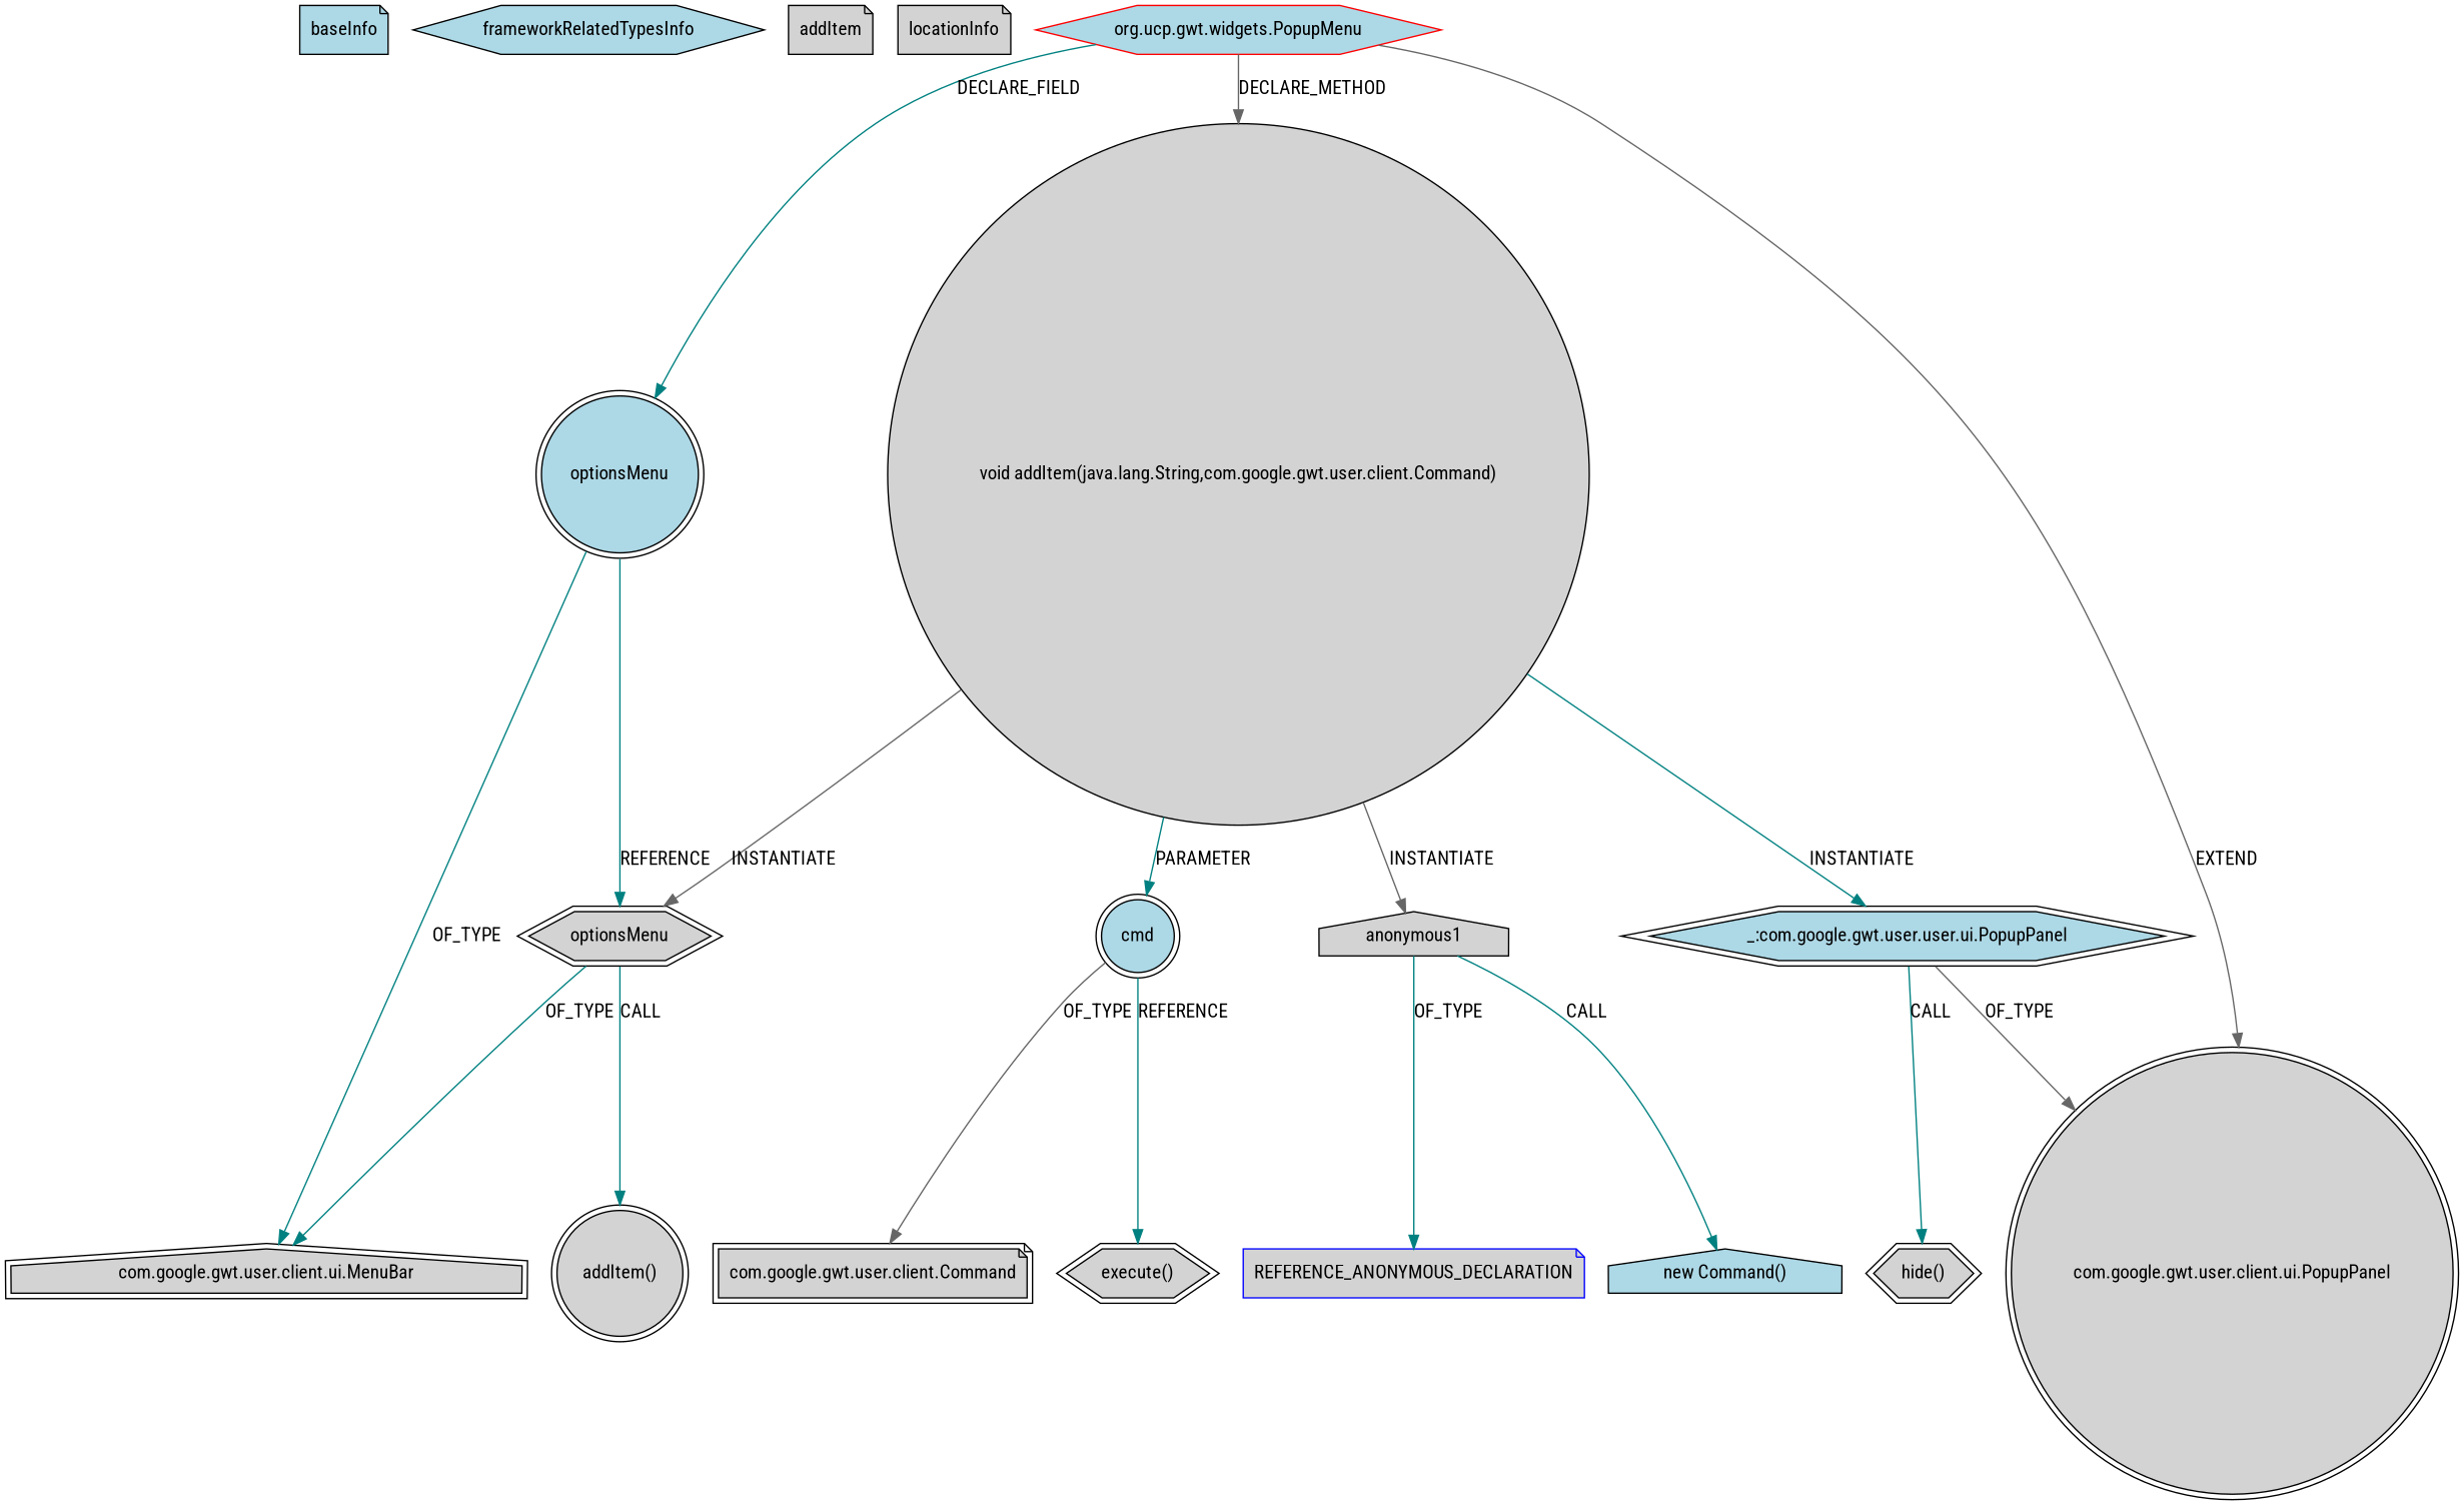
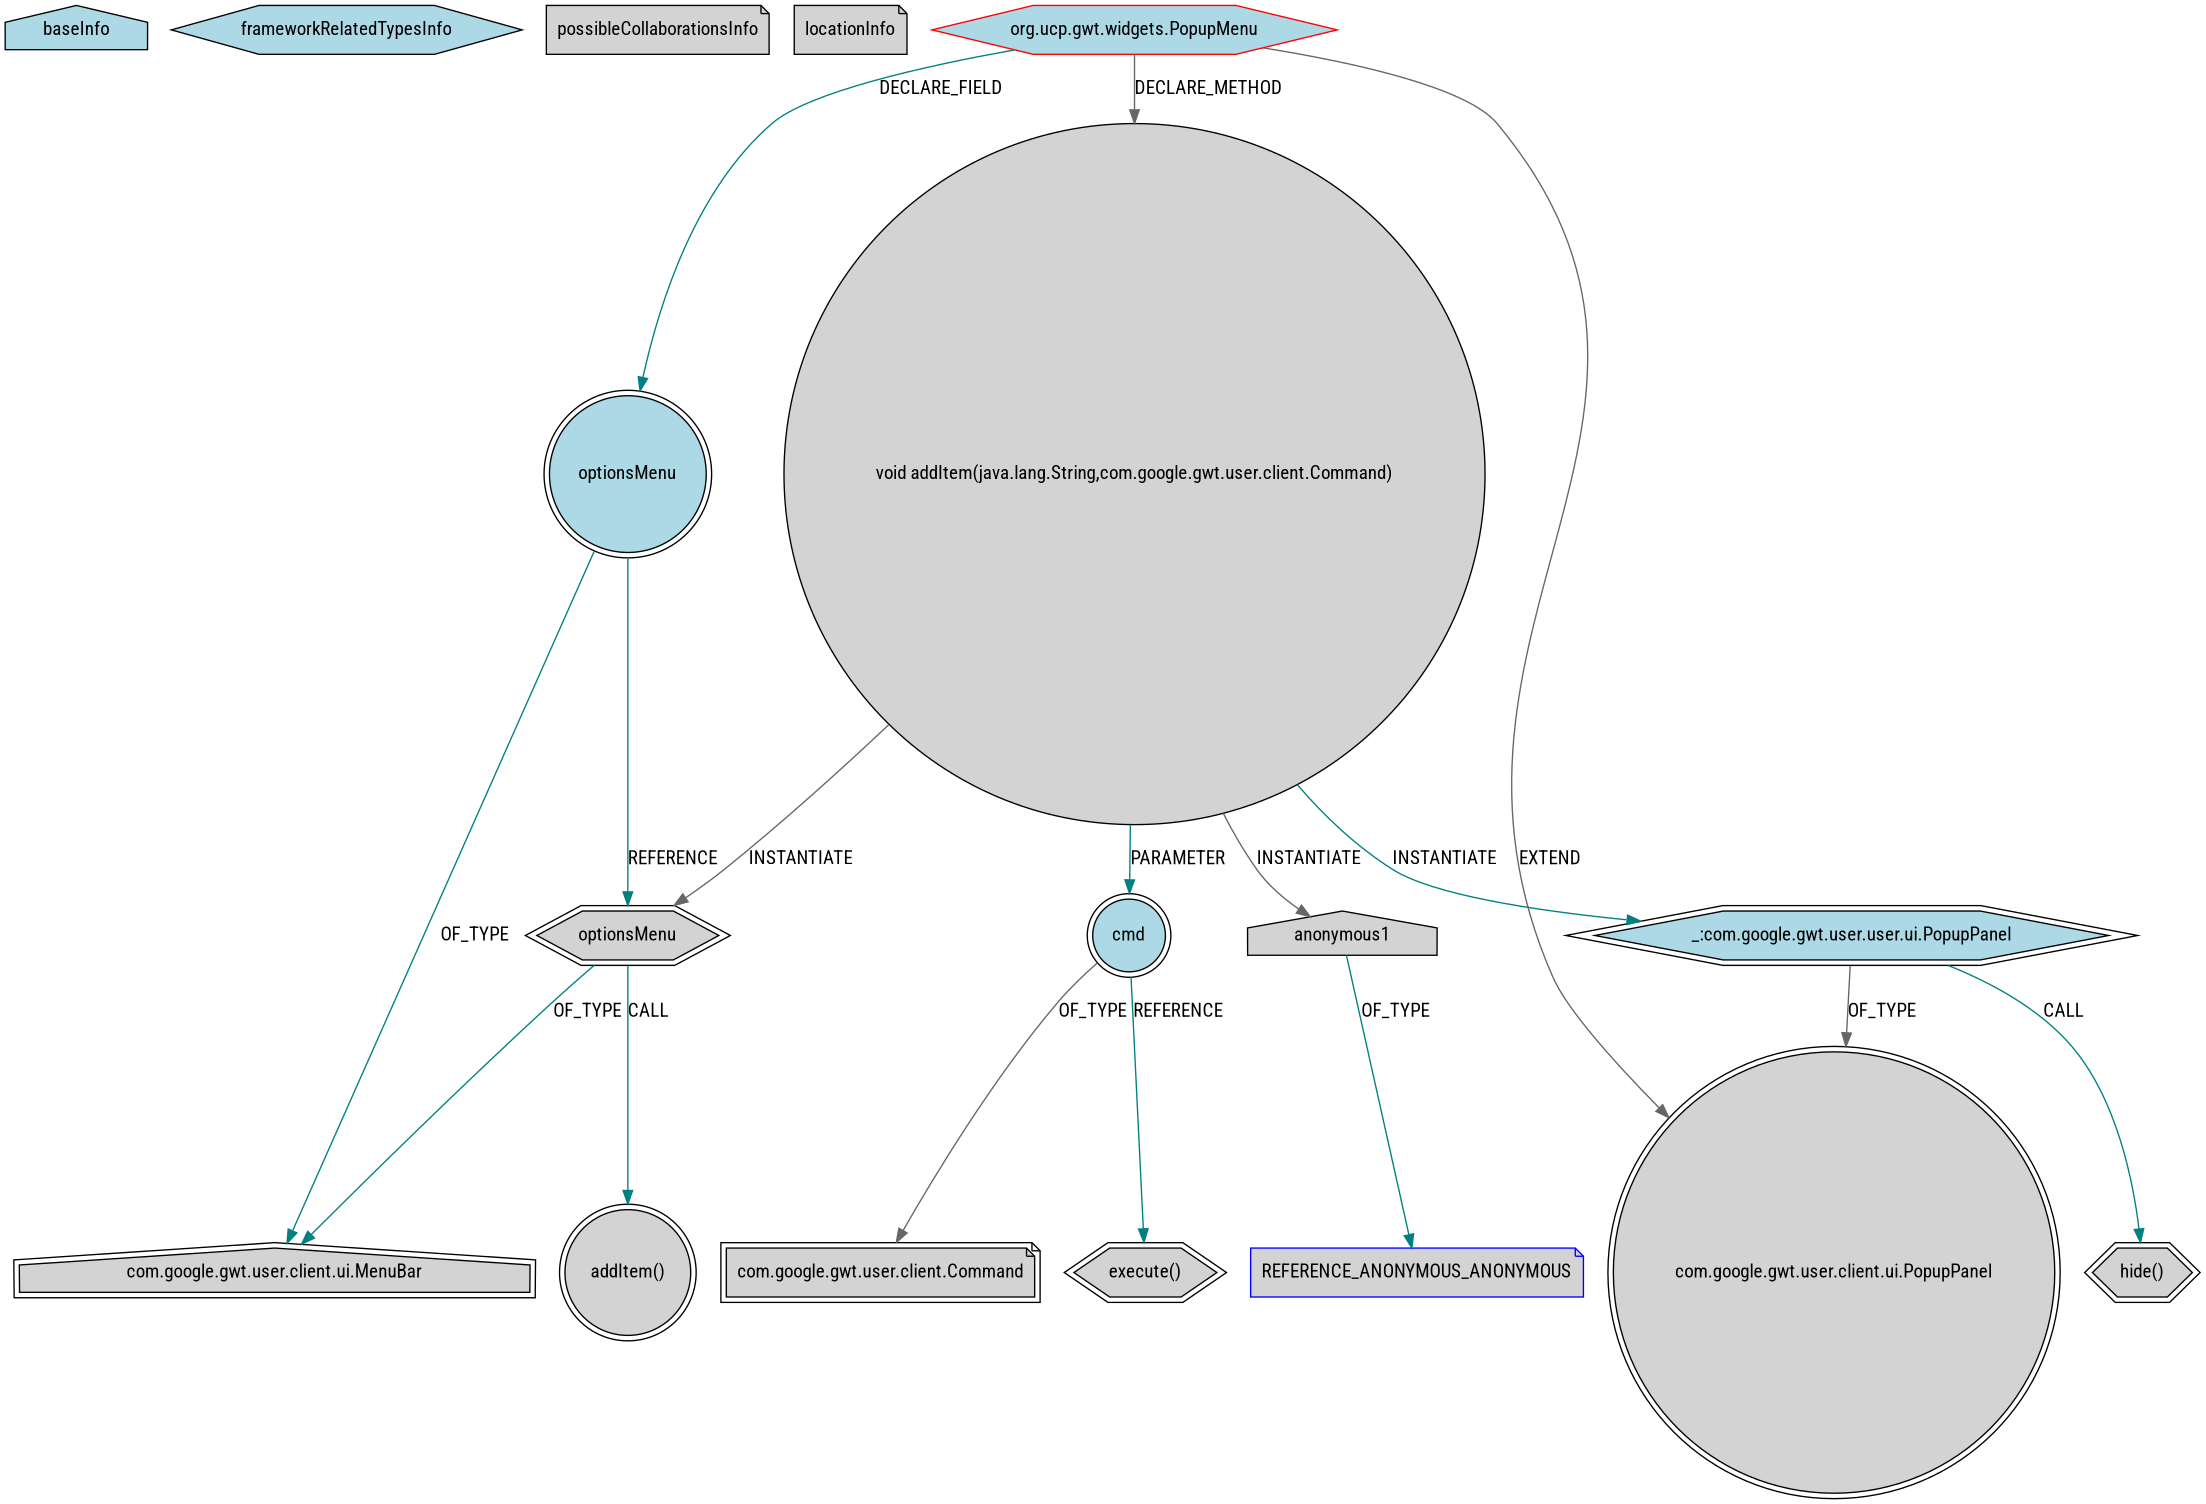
  digraph {
    fontname="Roboto Condensed"
    node [fillcolor=lightgrey fontname="Roboto Condensed" shape=hexagon style=filled isFrameworkType=true peripheries=2]
    edge [color=teal fontname="Roboto Condensed"]
-   baseInfo [category=extension_graph fillcolor=lightblue graphId=2997 isAnonymous=false possibleRelation=true shape=note isFrameworkType="" peripheries=""]
+   baseInfo [category=extension_graph fillcolor=lightblue graphId=2997 isAnonymous=false possibleRelation=true shape=house isFrameworkType="" peripheries=""]
    frameworkRelatedTypesInfo [0="com.google.gwt.user.client.ui.PopupPanel" fillcolor=lightblue isFrameworkType="" peripheries=""]
-   possibleCollaborationsInfo [0="2997~CLIENT_METHOD_DECLARATION-INSTANTIATION-~com.google.gwt.user.client.ui.PopupPanel ~com.google.gwt.user.client.Command ~false~true" shape=note label=addItem isFrameworkType="" peripheries=""]
+   possibleCollaborationsInfo [0="2997~CLIENT_METHOD_DECLARATION-INSTANTIATION-~com.google.gwt.user.client.ui.PopupPanel ~com.google.gwt.user.client.Command ~false~true" shape=note isFrameworkType="" peripheries=""]
    locationInfo [contextSignature=PopupMenu filePath="/hmiguellima-ugat/ugat-master/src/org/ucp/gwt/widgets/PopupMenu.java" graphId=2997 projectName="hmiguellima-ugat" shape=note isFrameworkType="" peripheries=""]
    n5 [color=red fillcolor=lightblue isFrameworkType=false label="org.ucp.gwt.widgets.PopupMenu" vertexType=ROOT_CLIENT_CLASS_DECLARATION peripheries=""]
    n6 [label="com.google.gwt.user.client.ui.PopupPanel" shape=circle vertexType=FRAMEWORK_CLASS_TYPE]
    n7 [fillcolor=lightblue label=optionsMenu shape=circle vertexType=FIELD_DECLARATION]
    n8 [isFrameworkType=false label="void addItem(java.lang.String,com.google.gwt.user.client.Command)" shape=circle vertexType=CLIENT_METHOD_DECLARATION peripheries=""]
    n9 [label="com.google.gwt.user.client.ui.MenuBar" shape=house vertexType=FRAMEWORK_CLASS_TYPE]
    n10 [label=optionsMenu vertexType=VARIABLE_EXPRESION]
    n11 [fillcolor=lightblue label=cmd shape=circle vertexType=PARAMETER_DECLARATION]
    n12 [isFrameworkType=false label=anonymous1 shape=house vertexType=VARIABLE_EXPRESION peripheries=""]
    n13 [fillcolor=lightblue label="_:com.google.gwt.user.user.ui.PopupPanel" vertexType=VARIABLE_EXPRESION]
    n14 [label="addItem()" shape=circle vertexType=INSIDE_CALL]
    n15 [label="com.google.gwt.user.client.Command" shape=note vertexType=FRAMEWORK_INTERFACE_TYPE]
    n16 [label="execute()" vertexType=INSIDE_CALL]
-   n17 [color=blue isFrameworkType=false label=REFERENCE_ANONYMOUS_DECLARATION shape=note vertexType=REFERENCE_ANONYMOUS_DECLARATION peripheries=""]
-   n18 [fillcolor=lightblue isFrameworkType=false label="new Command()" shape=house vertexType=CONSTRUCTOR_CALL peripheries=""]
+   n17 [color=blue isFrameworkType=false label=REFERENCE_ANONYMOUS_ANONYMOUS shape=note vertexType=REFERENCE_ANONYMOUS_DECLARATION peripheries=""]
    n19 [label="hide()" vertexType=INSIDE_CALL]
    n5 -> n6 [color=gray40 label=EXTEND]
    n5 -> n7 [label=DECLARE_FIELD]
    n5 -> n8 [color=gray40 label=DECLARE_METHOD]
    n7 -> n9 [label=OF_TYPE]
    n7 -> n10 [label=REFERENCE]
    n8 -> n10 [color=gray40 label=INSTANTIATE]
    n8 -> n11 [label=PARAMETER]
    n8 -> n12 [color=gray40 label=INSTANTIATE]
    n8 -> n13 [label=INSTANTIATE]
    n10 -> n9 [label=OF_TYPE]
    n10 -> n14 [label=CALL]
    n11 -> n15 [color=gray40 label=OF_TYPE]
    n11 -> n16 [label=REFERENCE]
    n12 -> n17 [label=OF_TYPE]
-   n12 -> n18 [label=CALL]
    n13 -> n6 [color=gray40 label=OF_TYPE]
    n13 -> n19 [label=CALL]
  }
